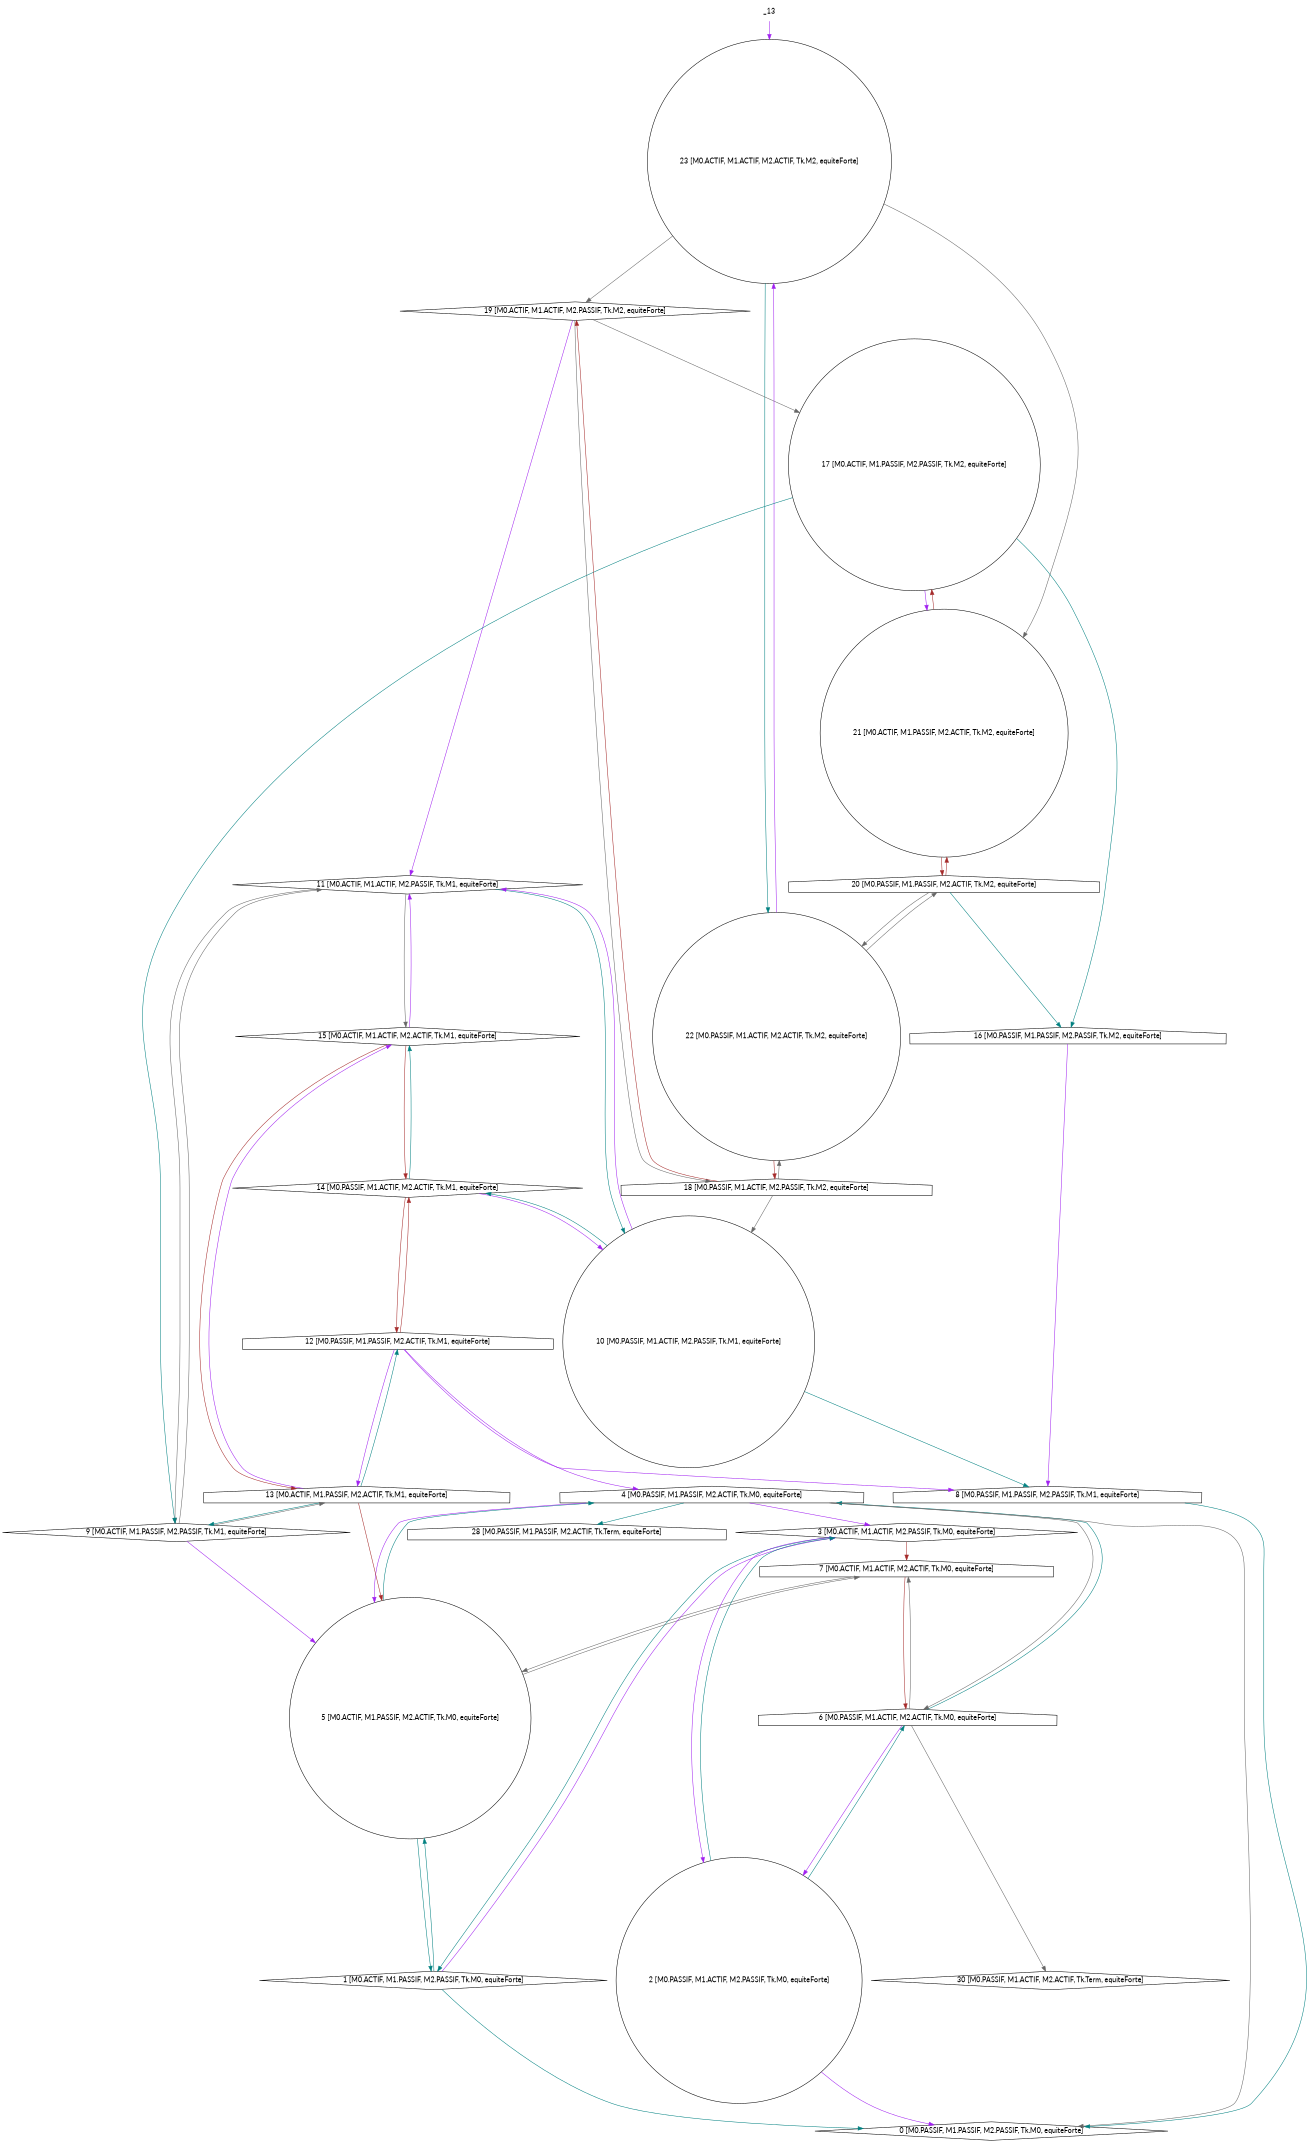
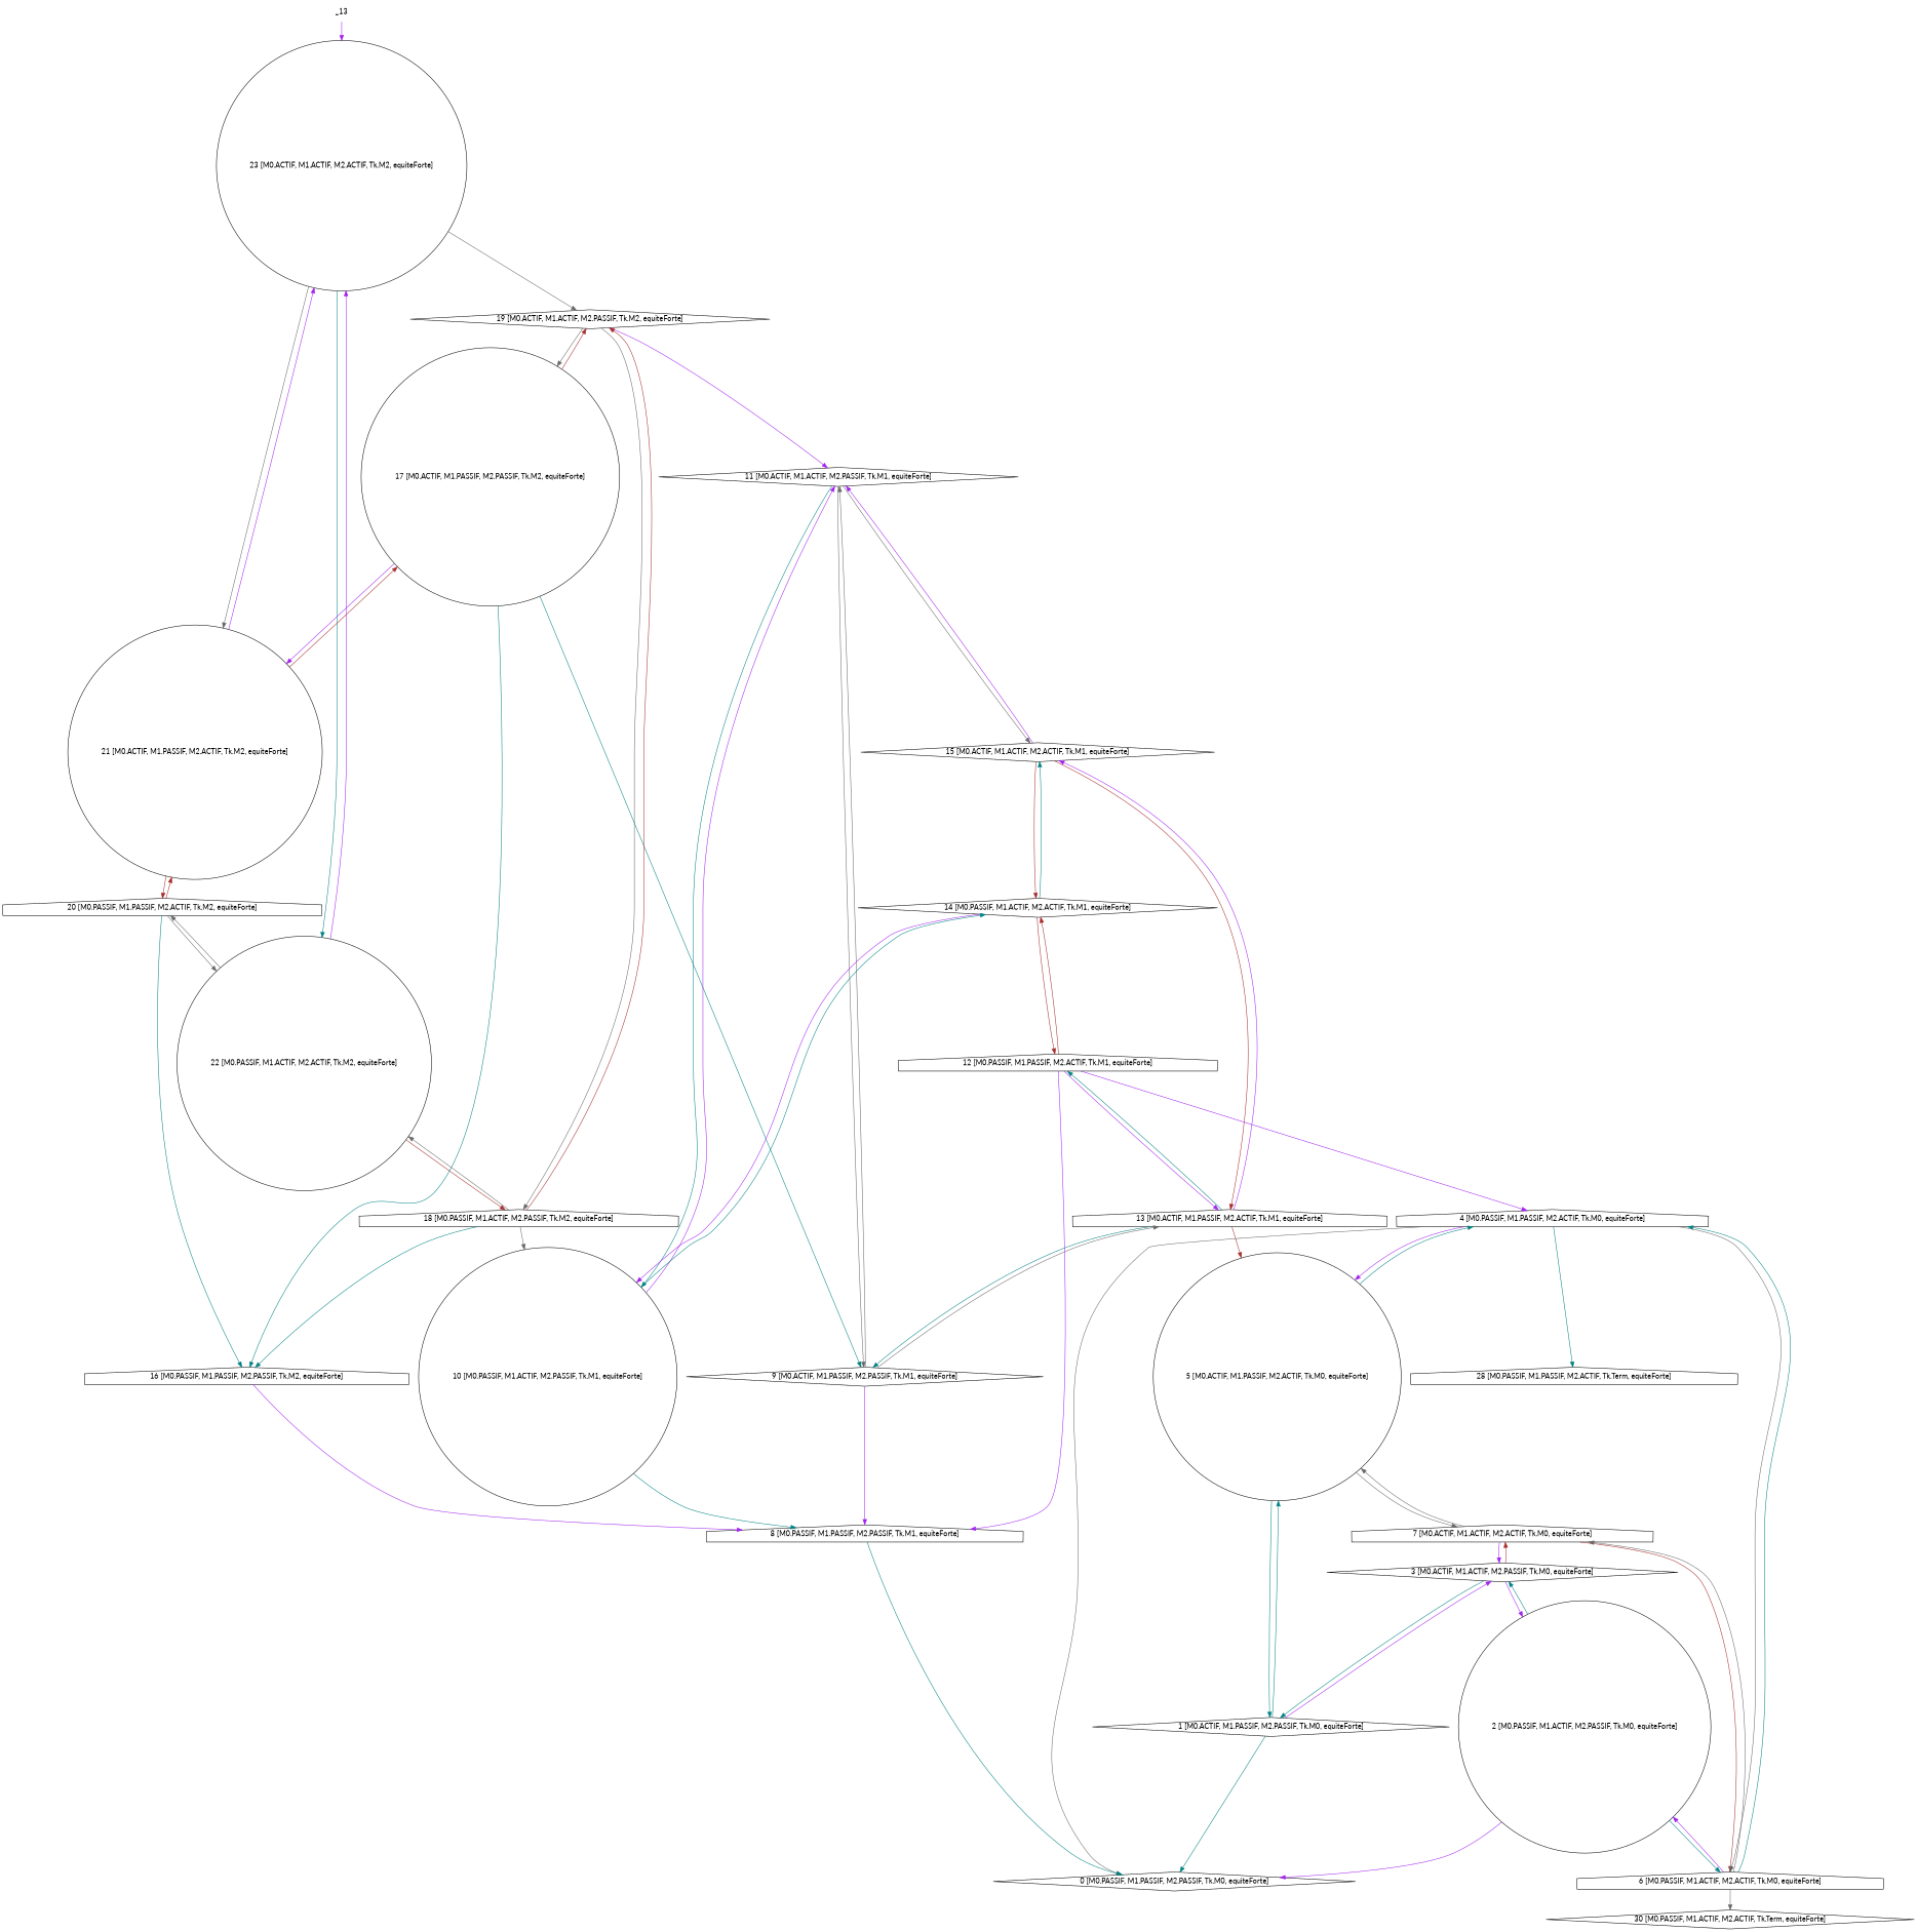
  digraph {
    fontname=Lato
    node [fontname=Lato shape=house]
    edge [color=teal fontname=Lato]
    n1 [label=_13 shape=none]
    n2 [label="23 [M0.ACTIF, M1.ACTIF, M2.ACTIF, Tk.M2, equiteForte]" shape=circle]
    n3 [label="19 [M0.ACTIF, M1.ACTIF, M2.PASSIF, Tk.M2, equiteForte]" shape=diamond]
    n4 [label="21 [M0.ACTIF, M1.PASSIF, M2.ACTIF, Tk.M2, equiteForte]" shape=circle]
    n5 [label="22 [M0.PASSIF, M1.ACTIF, M2.ACTIF, Tk.M2, equiteForte]" shape=circle]
    n6 [label="11 [M0.ACTIF, M1.ACTIF, M2.PASSIF, Tk.M1, equiteForte]" shape=diamond]
    n7 [label="17 [M0.ACTIF, M1.PASSIF, M2.PASSIF, Tk.M2, equiteForte]" shape=circle]
    n8 [label="18 [M0.PASSIF, M1.ACTIF, M2.PASSIF, Tk.M2, equiteForte]"]
    n9 [label="20 [M0.PASSIF, M1.PASSIF, M2.ACTIF, Tk.M2, equiteForte]"]
    n10 [label="7 [M0.ACTIF, M1.ACTIF, M2.ACTIF, Tk.M0, equiteForte]"]
    n11 [label="3 [M0.ACTIF, M1.ACTIF, M2.PASSIF, Tk.M0, equiteForte]" shape=diamond]
    n12 [label="5 [M0.ACTIF, M1.PASSIF, M2.ACTIF, Tk.M0, equiteForte]" shape=circle]
    n13 [label="6 [M0.PASSIF, M1.ACTIF, M2.ACTIF, Tk.M0, equiteForte]"]
    n14 [label="1 [M0.ACTIF, M1.PASSIF, M2.PASSIF, Tk.M0, equiteForte]" shape=diamond]
    n15 [label="2 [M0.PASSIF, M1.ACTIF, M2.PASSIF, Tk.M0, equiteForte]" shape=circle]
    n16 [label="4 [M0.PASSIF, M1.PASSIF, M2.ACTIF, Tk.M0, equiteForte]"]
    n17 [label="30 [M0.PASSIF, M1.ACTIF, M2.ACTIF, Tk.Term, equiteForte]" shape=diamond]
    n18 [label="15 [M0.ACTIF, M1.ACTIF, M2.ACTIF, Tk.M1, equiteForte]" shape=diamond]
    n19 [label="13 [M0.ACTIF, M1.PASSIF, M2.ACTIF, Tk.M1, equiteForte]"]
    n20 [label="14 [M0.PASSIF, M1.ACTIF, M2.ACTIF, Tk.M1, equiteForte]" shape=diamond]
    n21 [label="9 [M0.ACTIF, M1.PASSIF, M2.PASSIF, Tk.M1, equiteForte]" shape=diamond]
    n22 [label="10 [M0.PASSIF, M1.ACTIF, M2.PASSIF, Tk.M1, equiteForte]" shape=circle]
    n23 [label="12 [M0.PASSIF, M1.PASSIF, M2.ACTIF, Tk.M1, equiteForte]"]
    n24 [label="0 [M0.PASSIF, M1.PASSIF, M2.PASSIF, Tk.M0, equiteForte]" shape=diamond]
    n25 [label="8 [M0.PASSIF, M1.PASSIF, M2.PASSIF, Tk.M1, equiteForte]"]
    n26 [label="16 [M0.PASSIF, M1.PASSIF, M2.PASSIF, Tk.M2, equiteForte]"]
    n27 [label="28 [M0.PASSIF, M1.PASSIF, M2.ACTIF, Tk.Term, equiteForte]"]
    n1 -> n2 [color=purple]
    n2 -> n3 [color=gray40]
    n2 -> n4 [color=gray40]
    n2 -> n5
    n3 -> n6 [color=purple]
    n3 -> n7 [color=gray40]
    n3 -> n8 [color=gray40]
+   n4 -> n2 [color=purple]
    n4 -> n7 [color=brown]
    n4 -> n9 [color=brown]
    n5 -> n2 [color=purple]
    n5 -> n8 [color=brown]
    n5 -> n9 [color=gray40]
    n6 -> n18 [color=gray40]
    n6 -> n21 [color=gray40]
    n6 -> n22
+   n7 -> n3 [color=brown]
    n7 -> n4 [color=purple]
    n7 -> n21
    n7 -> n26
    n8 -> n3 [color=brown]
    n8 -> n5 [color=gray40]
    n8 -> n22 [color=gray40]
+   n8 -> n26
    n9 -> n4 [color=brown]
    n9 -> n5 [color=gray40]
    n9 -> n26
-   n16 -> n11 [color=purple]
+   n10 -> n11 [color=purple]
    n10 -> n12 [color=gray40]
    n10 -> n13 [color=brown]
    n11 -> n10 [color=brown]
    n11 -> n14
    n11 -> n15 [color=purple]
    n12 -> n10 [color=gray40]
    n12 -> n14
    n12 -> n16
    n13 -> n10 [color=gray40]
    n13 -> n15 [color=purple]
    n13 -> n16
    n13 -> n17 [color=gray40]
    n14 -> n11 [color=purple]
    n14 -> n12
    n14 -> n24
    n15 -> n11
    n15 -> n13
    n15 -> n24 [color=purple]
    n16 -> n12 [color=purple]
    n16 -> n13 [color=gray40]
    n16 -> n24 [color=gray40]
    n16 -> n27
    n18 -> n6 [color=purple]
    n18 -> n19 [color=brown]
    n18 -> n20 [color=brown]
    n19 -> n12 [color=brown]
    n19 -> n18 [color=purple]
    n19 -> n21
    n19 -> n23
    n20 -> n18
    n20 -> n22 [color=purple]
    n20 -> n23 [color=brown]
    n21 -> n6 [color=gray40]
    n21 -> n19 [color=gray40]
-   n21 -> n12 [color=purple]
+   n21 -> n25 [color=purple]
    n22 -> n6 [color=purple]
    n22 -> n20
    n22 -> n25
    n23 -> n16 [color=purple]
    n23 -> n19 [color=purple]
    n23 -> n20 [color=brown]
    n23 -> n25 [color=purple]
    n25 -> n24
    n26 -> n25 [color=purple]
  }
